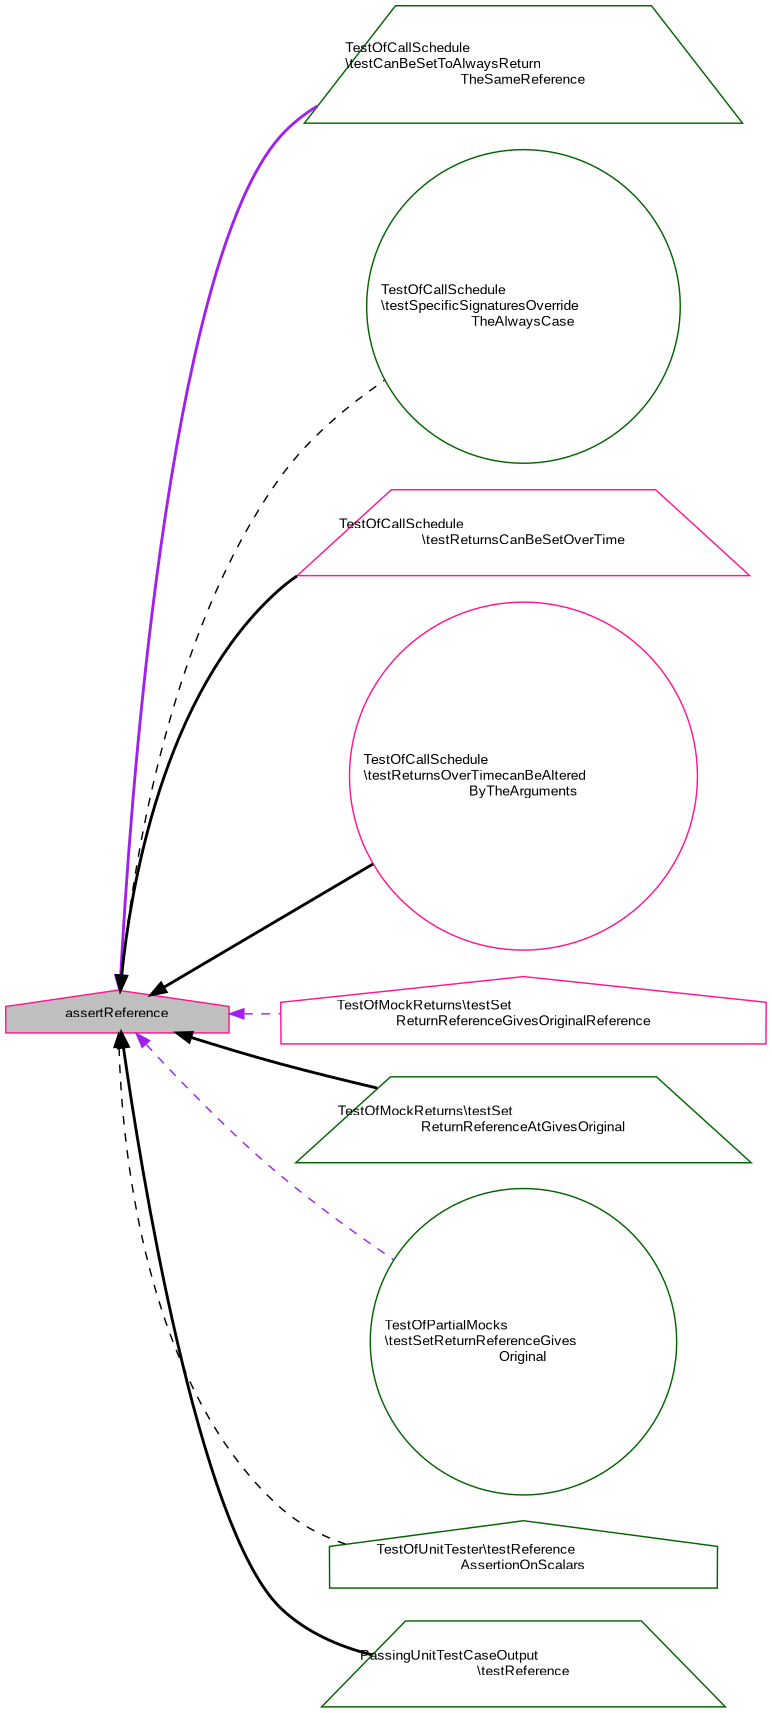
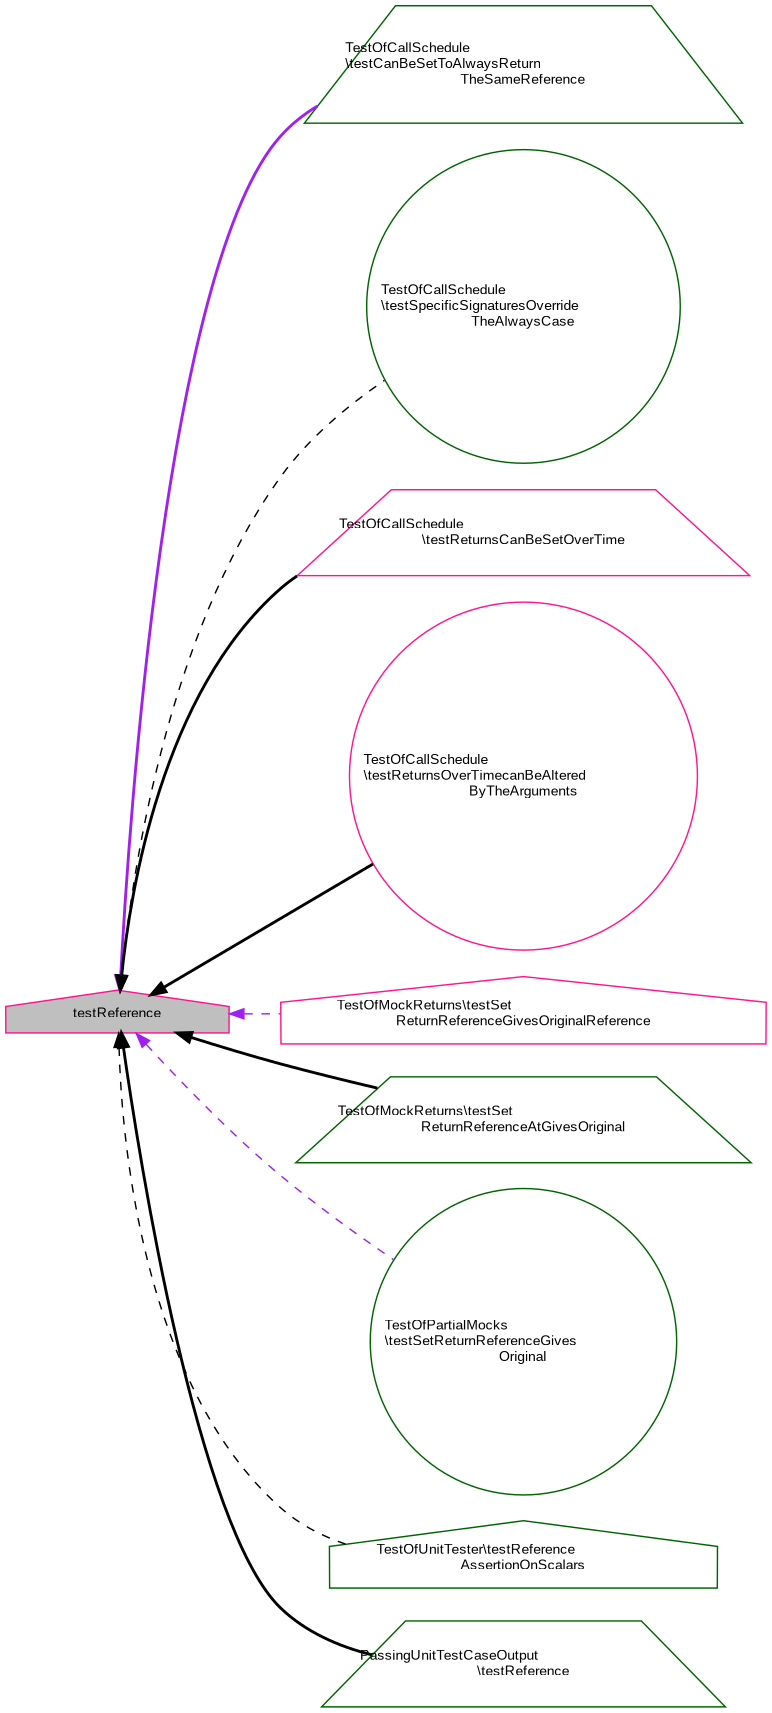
  digraph {
    rankdir=LR
    fontname="Liberation Sans"
    node [color=darkgreen fillcolor=white fontname="Liberation Sans" fontsize=10 shape=trapezium style=filled]
    edge [color=black dir=back fontname="Liberation Sans" fontsize=10 labelfontname=Helvetica labelfontsize=10 style=bold]
-   n1 [color=deeppink fillcolor=grey75 fontcolor=black height=0.2 label=assertReference shape=house width=0.4]
+   n1 [color=deeppink fillcolor=grey75 fontcolor=black height=0.2 label=testReference shape=house width=0.4]
    n2 [height=0.2 label="TestOfCallSchedule\l\\testCanBeSetToAlwaysReturn\lTheSameReference" width=0.4]
    n3 [height=0.2 label="TestOfCallSchedule\l\\testSpecificSignaturesOverride\lTheAlwaysCase" shape=circle width=0.4]
    n4 [color=deeppink height=0.2 label="TestOfCallSchedule\l\\testReturnsCanBeSetOverTime" width=0.4]
    n5 [color=deeppink height=0.2 label="TestOfCallSchedule\l\\testReturnsOverTimecanBeAltered\lByTheArguments" shape=circle width=0.4]
    n6 [color=deeppink height=0.2 label="TestOfMockReturns\\testSet\lReturnReferenceGivesOriginalReference" shape=house width=0.4]
    n7 [height=0.2 label="TestOfMockReturns\\testSet\lReturnReferenceAtGivesOriginal" width=0.4]
    n8 [height=0.2 label="TestOfPartialMocks\l\\testSetReturnReferenceGives\lOriginal" shape=circle width=0.4]
    n9 [height=0.2 label="TestOfUnitTester\\testReference\lAssertionOnScalars" shape=house width=0.4]
    n10 [height=0.2 label="PassingUnitTestCaseOutput\l\\testReference" width=0.4]
    n1 -> n2 [color=purple]
    n1 -> n3 [style=dashed]
    n1 -> n4
    n1 -> n5
    n1 -> n6 [color=purple style=dashed]
    n1 -> n7
    n1 -> n8 [color=purple style=dashed]
    n1 -> n9 [style=dashed]
    n1 -> n10
  }
